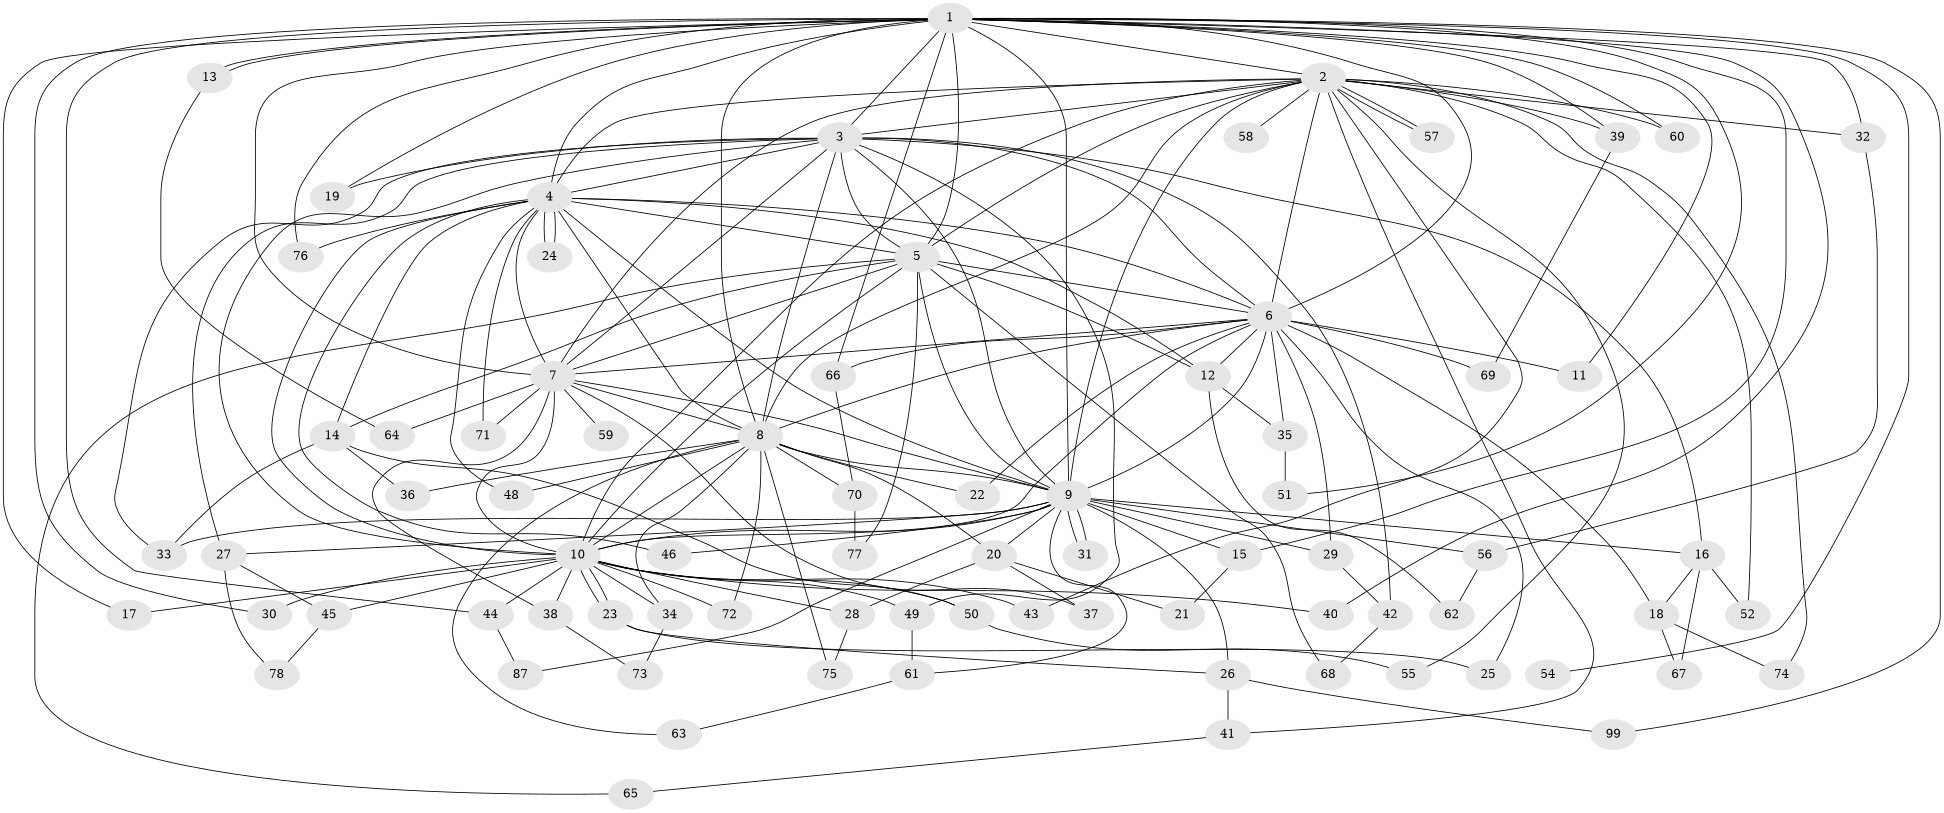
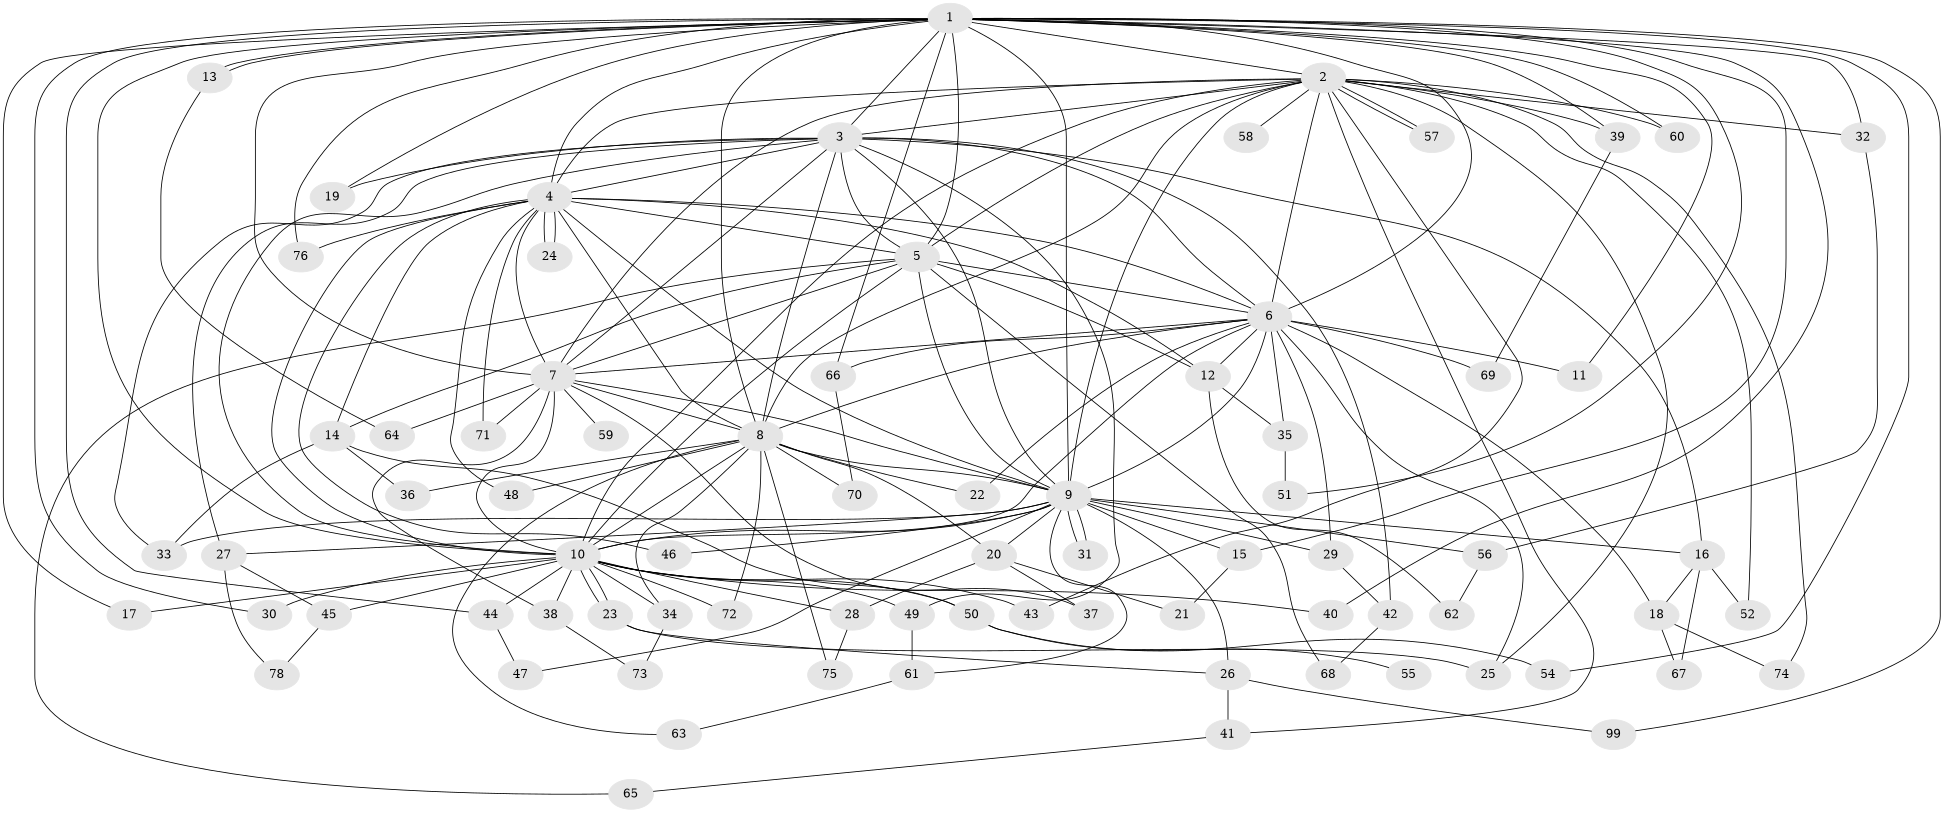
  graph {
    node [color=gray90 style=filled]
    1
    2
    3
    4
    5
    6
    7
    8
    9
    10
    11
    13
    15
    17
    19
    30
    32
    39
    40
    44
    51
    54
    60
    66
    76
    n26 [label=99]
    41
    43
    52
    55
    57
    58
    74
    16
    27
    42
    49
    33
    12
    14
    24
    46
    48
    71
    65
    68
-   77
    18
    22
    25
    29
    35
    69
    59
    37
    38
    64
    20
    34
    36
    63
    70
    72
    75
    26
    31
-   47 [label=87]
+   47
    56
    61
    23
    28
    45
    50
    21
    67
    78
    62
    73
    1 -- 2
    1 -- 3
    1 -- 4
    1 -- 5
    1 -- 6
    1 -- 7
    1 -- 8
    1 -- 9
+   1 -- 10
    1 -- 11
    1 -- 13
    1 -- 13
    1 -- 15
    1 -- 17
    1 -- 19
    1 -- 30
    1 -- 32
    1 -- 39
    1 -- 40
    1 -- 44
    1 -- 51
    1 -- 54
    1 -- 60
    1 -- 66
    1 -- 76
    1 -- n26
    2 -- 3
    2 -- 4
    2 -- 5
    2 -- 6
    2 -- 7
    2 -- 8
    2 -- 9
    2 -- 10
    2 -- 32
    2 -- 39
    2 -- 60
    2 -- 41
    2 -- 43
    2 -- 52
-   2 -- 55
+   2 -- 25
    2 -- 57
    2 -- 57
    2 -- 58
    2 -- 74
    3 -- 4
    3 -- 5
    3 -- 6
    3 -- 7
    3 -- 8
    3 -- 9
    3 -- 10
    3 -- 19
    3 -- 16
    3 -- 27
    3 -- 42
    3 -- 49
    3 -- 33
    4 -- 5
    4 -- 6
    4 -- 7
    4 -- 8
    4 -- 9
    4 -- 10
    4 -- 76
    4 -- 12
    4 -- 14
    4 -- 24
    4 -- 24
    4 -- 46
    4 -- 48
    4 -- 71
    5 -- 6
    5 -- 7
    5 -- 9
    5 -- 10
    5 -- 12
    5 -- 14
    5 -- 65
    5 -- 68
-   5 -- 77
    6 -- 7
    6 -- 8
    6 -- 9
    6 -- 10
    6 -- 11
    6 -- 66
    6 -- 12
    6 -- 18
    6 -- 22
    6 -- 25
    6 -- 29
    6 -- 35
    6 -- 69
    7 -- 8
    7 -- 9
    7 -- 10
    7 -- 71
    7 -- 59
    7 -- 37
    7 -- 38
    7 -- 64
    8 -- 9
    8 -- 10
    8 -- 48
    8 -- 22
    8 -- 20
    8 -- 34
    8 -- 36
    8 -- 63
    8 -- 70
    8 -- 72
    8 -- 75
    9 -- 10
    9 -- 15
    9 -- 16
    9 -- 27
    9 -- 33
    9 -- 46
    9 -- 29
    9 -- 20
    9 -- 26
    9 -- 31
    9 -- 31
    9 -- 47
    9 -- 56
    9 -- 61
    10 -- 17
    10 -- 30
    10 -- 40
    10 -- 44
    10 -- 43
    10 -- 49
    10 -- 38
    10 -- 34
    10 -- 72
    10 -- 23
    10 -- 23
    10 -- 28
    10 -- 45
    10 -- 50
    13 -- 64
    15 -- 21
    32 -- 56
    39 -- 69
    44 -- 47
    66 -- 70
    41 -- 65
    16 -- 52
    16 -- 18
    16 -- 67
    27 -- 45
    27 -- 78
    42 -- 68
    49 -- 61
    12 -- 35
    12 -- 62
    14 -- 33
    14 -- 36
    14 -- 50
    18 -- 74
    18 -- 67
    29 -- 42
    35 -- 51
    38 -- 73
    20 -- 37
    20 -- 28
    20 -- 21
    34 -- 73
-   70 -- 77
    26 -- n26
    26 -- 41
    56 -- 62
    61 -- 63
    23 -- 25
    23 -- 26
    28 -- 75
    45 -- 78
+   50 -- 54
    50 -- 55
  }
